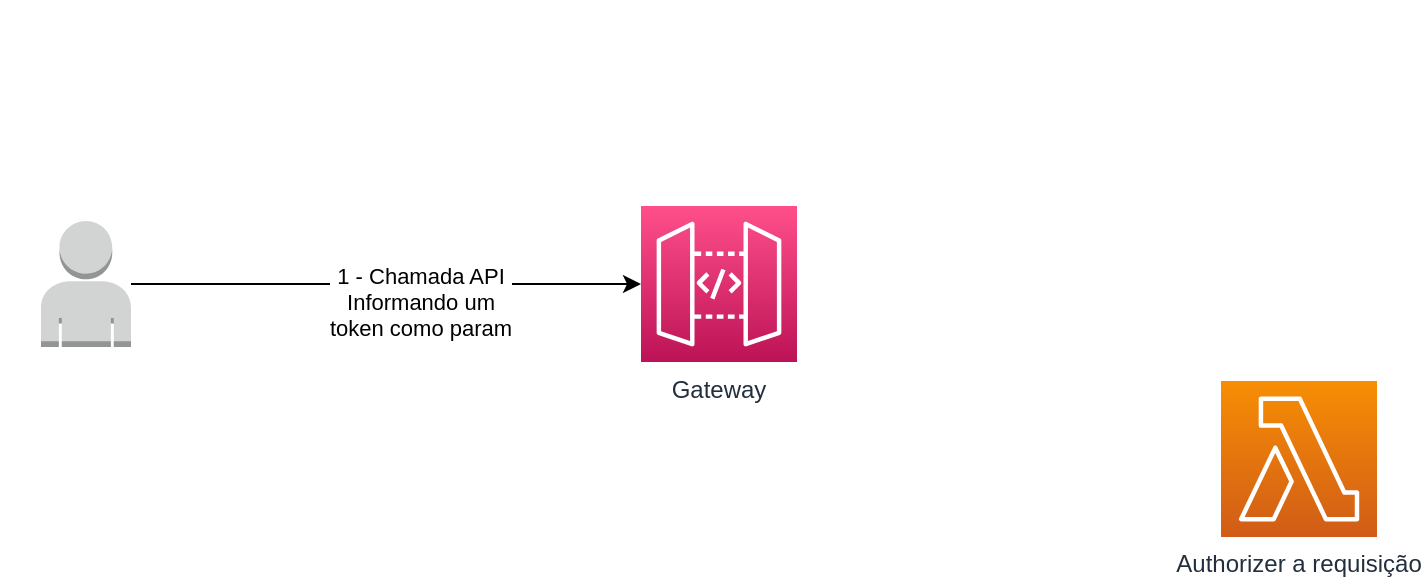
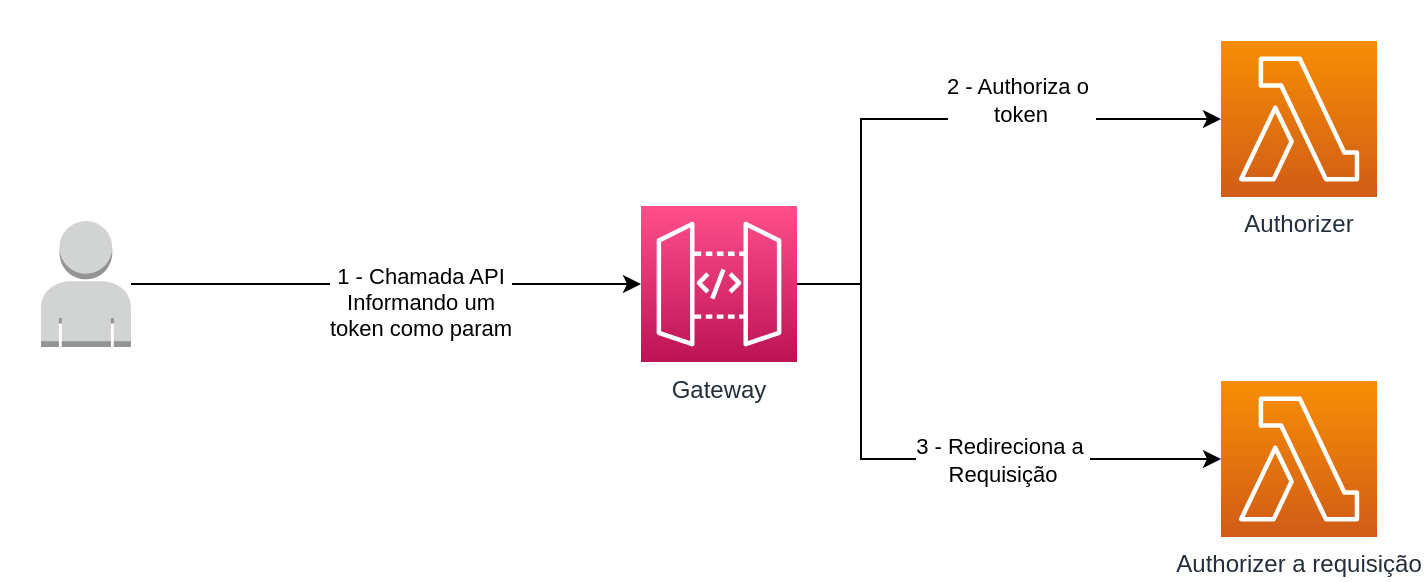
  <mxCell id="0" />
  <mxCell id="1" parent="0" />
  <mxCell id="2" value="1 - Chamada API&lt;br&gt;Informando um&lt;br&gt;token como param" style="edgeStyle=orthogonalEdgeStyle;rounded=0;orthogonalLoop=1;jettySize=auto;html=1;" edge="1" parent="1" source="3" target="7"><mxGeometry x="0.137" y="-8" relative="1" as="geometry"><mxPoint y="1" as="offset" /></mxGeometry></mxCell>
  <mxCell id="3" value="" style="outlineConnect=0;dashed=0;verticalLabelPosition=bottom;verticalAlign=top;align=center;html=1;shape=mxgraph.aws3.user;fillColor=#D2D3D3;gradientColor=none;" vertex="1" parent="1"><mxGeometry x="20" y="110" width="45" height="63" as="geometry" /></mxCell>
+ <mxCell id="4" value="2 - Authoriza o&amp;nbsp;&lt;br&gt;token" style="edgeStyle=orthogonalEdgeStyle;rounded=0;orthogonalLoop=1;jettySize=auto;html=1;entryX=0;entryY=0.5;entryDx=0;entryDy=0;entryPerimeter=0;" edge="1" parent="1" source="7" target="8"><mxGeometry x="0.319" y="9" relative="1" as="geometry"><Array as="points"><mxPoint x="430" y="142" /><mxPoint x="430" y="59" /></Array><mxPoint as="offset" /></mxGeometry></mxCell>
+ <mxCell id="5" style="edgeStyle=orthogonalEdgeStyle;rounded=0;orthogonalLoop=1;jettySize=auto;html=1;entryX=0;entryY=0.5;entryDx=0;entryDy=0;entryPerimeter=0;" edge="1" parent="1" source="7" target="9"><mxGeometry relative="1" as="geometry"><Array as="points"><mxPoint x="430" y="142" /><mxPoint x="430" y="229" /></Array></mxGeometry></mxCell>
+ <mxCell id="6" value="3 - Redireciona a&amp;nbsp;&lt;br&gt;Requisição" style="edgeLabel;html=1;align=center;verticalAlign=middle;resizable=0;points=[];" vertex="1" connectable="0" parent="5"><mxGeometry x="0.272" relative="1" as="geometry"><mxPoint as="offset" /></mxGeometry></mxCell>
  <mxCell id="7" value="Gateway" style="sketch=0;points=[[0,0,0],[0.25,0,0],[0.5,0,0],[0.75,0,0],[1,0,0],[0,1,0],[0.25,1,0],[0.5,1,0],[0.75,1,0],[1,1,0],[0,0.25,0],[0,0.5,0],[0,0.75,0],[1,0.25,0],[1,0.5,0],[1,0.75,0]];outlineConnect=0;fontColor=#232F3E;gradientColor=#FF4F8B;gradientDirection=north;fillColor=#BC1356;strokeColor=#ffffff;dashed=0;verticalLabelPosition=bottom;verticalAlign=top;align=center;html=1;fontSize=12;fontStyle=0;aspect=fixed;shape=mxgraph.aws4.resourceIcon;resIcon=mxgraph.aws4.api_gateway;" vertex="1" parent="1"><mxGeometry x="320" y="102.5" width="78" height="78" as="geometry" /></mxCell>
+ <mxCell id="8" value="Authorizer" style="sketch=0;points=[[0,0,0],[0.25,0,0],[0.5,0,0],[0.75,0,0],[1,0,0],[0,1,0],[0.25,1,0],[0.5,1,0],[0.75,1,0],[1,1,0],[0,0.25,0],[0,0.5,0],[0,0.75,0],[1,0.25,0],[1,0.5,0],[1,0.75,0]];outlineConnect=0;fontColor=#232F3E;gradientColor=#F78E04;gradientDirection=north;fillColor=#D05C17;strokeColor=#ffffff;dashed=0;verticalLabelPosition=bottom;verticalAlign=top;align=center;html=1;fontSize=12;fontStyle=0;aspect=fixed;shape=mxgraph.aws4.resourceIcon;resIcon=mxgraph.aws4.lambda;" vertex="1" parent="1"><mxGeometry x="610" y="20" width="78" height="78" as="geometry" /></mxCell>
  <mxCell id="9" value="Authorizer a requisição" style="sketch=0;points=[[0,0,0],[0.25,0,0],[0.5,0,0],[0.75,0,0],[1,0,0],[0,1,0],[0.25,1,0],[0.5,1,0],[0.75,1,0],[1,1,0],[0,0.25,0],[0,0.5,0],[0,0.75,0],[1,0.25,0],[1,0.5,0],[1,0.75,0]];outlineConnect=0;fontColor=#232F3E;gradientColor=#F78E04;gradientDirection=north;fillColor=#D05C17;strokeColor=#ffffff;dashed=0;verticalLabelPosition=bottom;verticalAlign=top;align=center;html=1;fontSize=12;fontStyle=0;aspect=fixed;shape=mxgraph.aws4.resourceIcon;resIcon=mxgraph.aws4.lambda;" vertex="1" parent="1"><mxGeometry x="610" y="190" width="78" height="78" as="geometry" /></mxCell>
